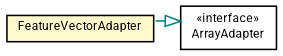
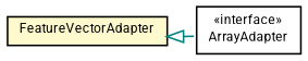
  digraph {
    nodesep=0.15
    rankdir=LR
    ranksep=0.25
    node [fontcolor=black fontname=Roboto fontsize=8 margin=0 shape=plaintext]
    n1 [height=0 label=<<table title="de.lmu.ifi.dbs.elki.utilities.datastructures.arraylike.FeatureVectorAdapter" border="0" cellborder="1" cellspacing="0" cellpadding="2" bgcolor="lemonChiffon" href="FeatureVectorAdapter.html" target="_parent"> 		<tr><td><table border="0" cellspacing="0" cellpadding="1"> 		<tr><td align="center" balign="center"> <font face="Roboto">FeatureVectorAdapter</font> </td></tr> 		</table></td></tr> 		</table>> width=0]
    n2 [height=0 label=<<table title="de.lmu.ifi.dbs.elki.utilities.datastructures.arraylike.ArrayAdapter" border="0" cellborder="1" cellspacing="0" cellpadding="2" href="ArrayAdapter.html" target="_parent"> 		<tr><td><table border="0" cellspacing="0" cellpadding="1"> 		<tr><td align="center" balign="center"> &#171;interface&#187; </td></tr> 		<tr><td align="center" balign="center"> <font face="Roboto">ArrayAdapter</font> </td></tr> 		</table></td></tr> 		</table>> width=0]
-   n2 -> n1 [arrowtail=empty color=teal dir=back fontname=Roboto fontsize=7 labelfontname=Roboto labelfontsize=7 style=dashed weight=9]
+   n1 -> n2 [arrowtail=empty color=teal dir=back fontname=Roboto fontsize=7 labelfontname=Roboto labelfontsize=7 style=dashed weight=9]
  }
